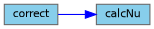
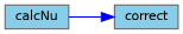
  digraph {
    rankdir=RL
    node [fillcolor=skyblue fontname=Helvetica fontsize=10 shape=box style=filled]
    n1 [color=gray40 fontcolor=black height=0.2 label=calcNu width=0.4]
    n2 [color=grey40 height=0.2 label=correct width=0.4]
-   n1 -> n2 [color=blue dir=back fontname=Helvetica fontsize=10 labelfontname=Helvetica labelfontsize=10 style=solid]
+   n2 -> n1 [color=blue dir=back fontname=Helvetica fontsize=10 labelfontname=Helvetica labelfontsize=10 style=solid]
  }
